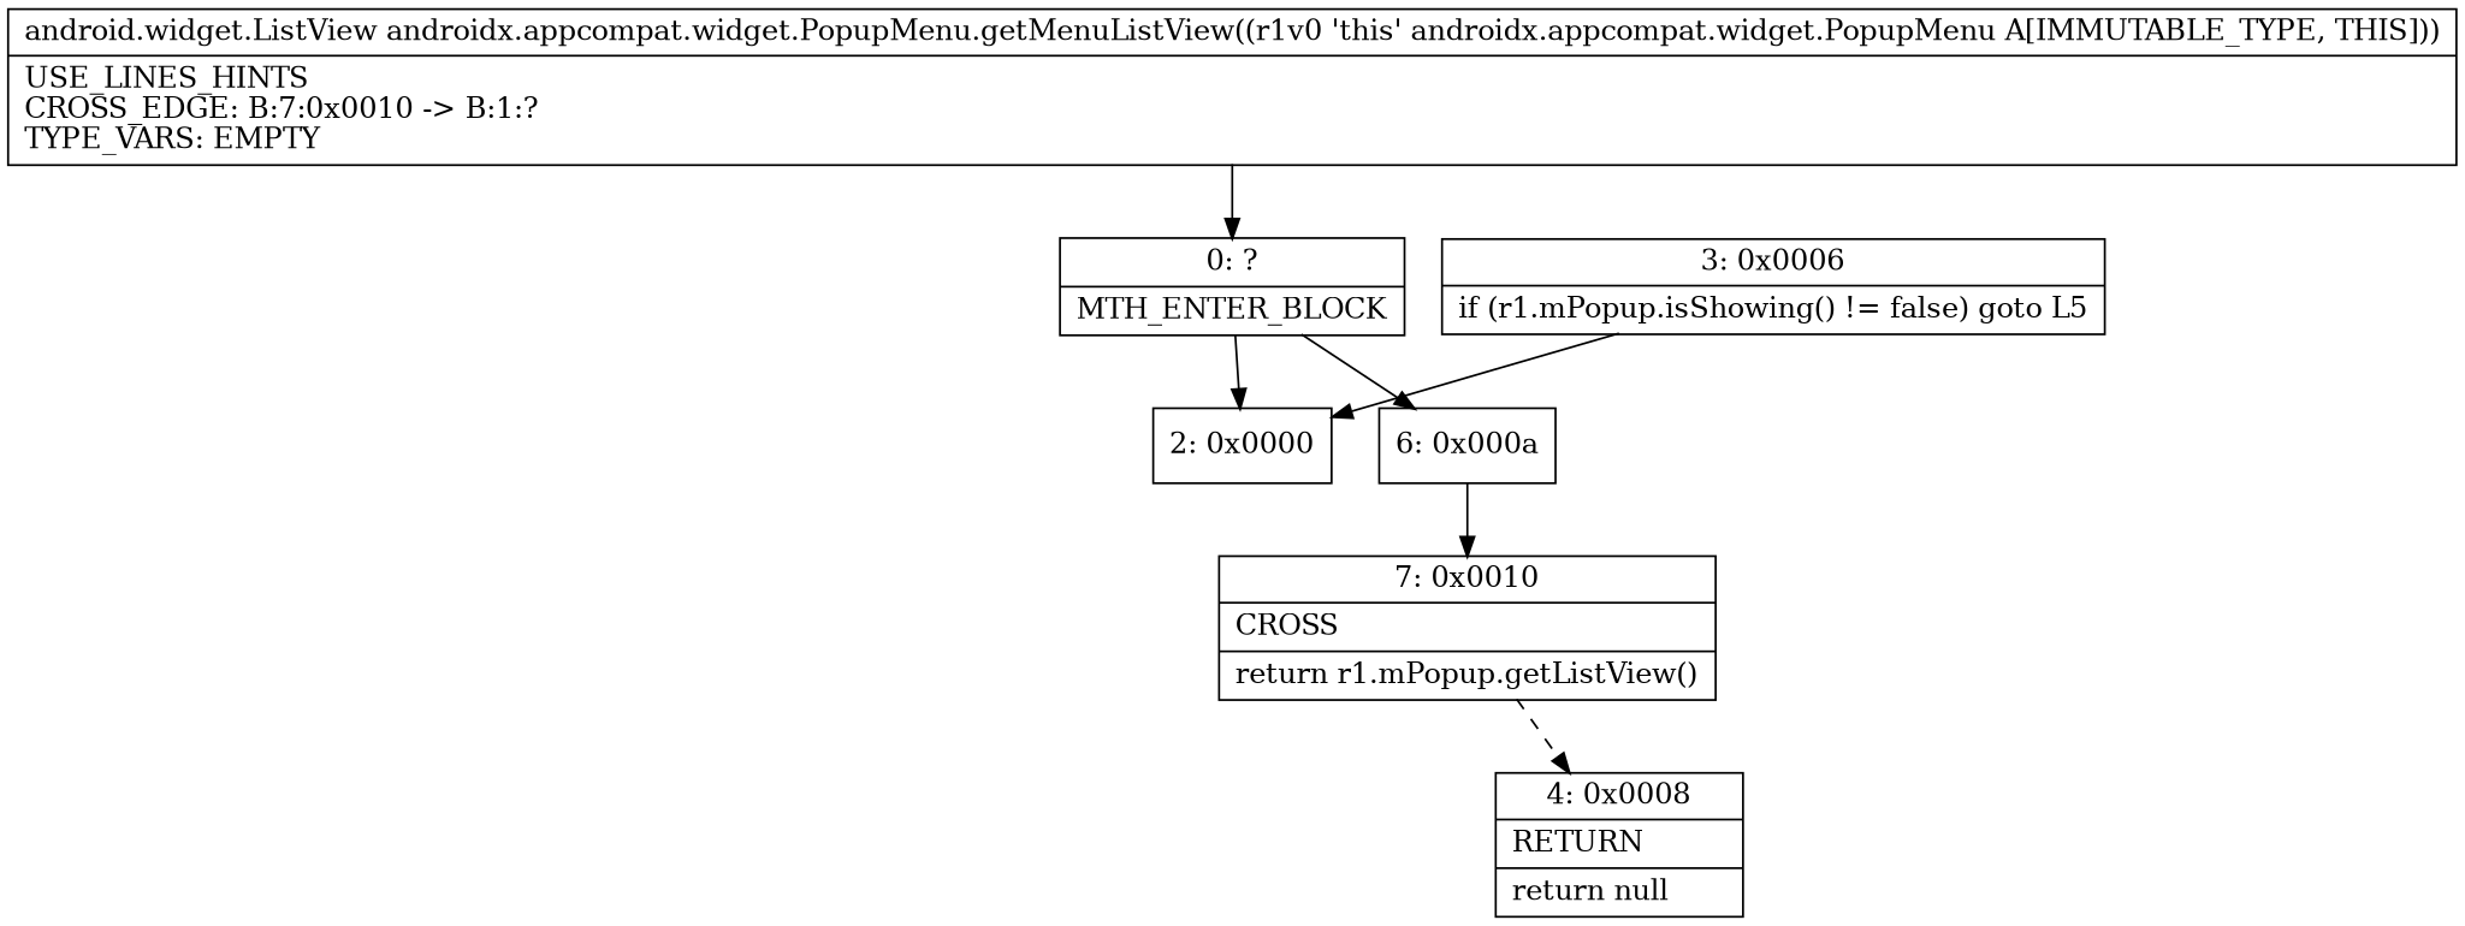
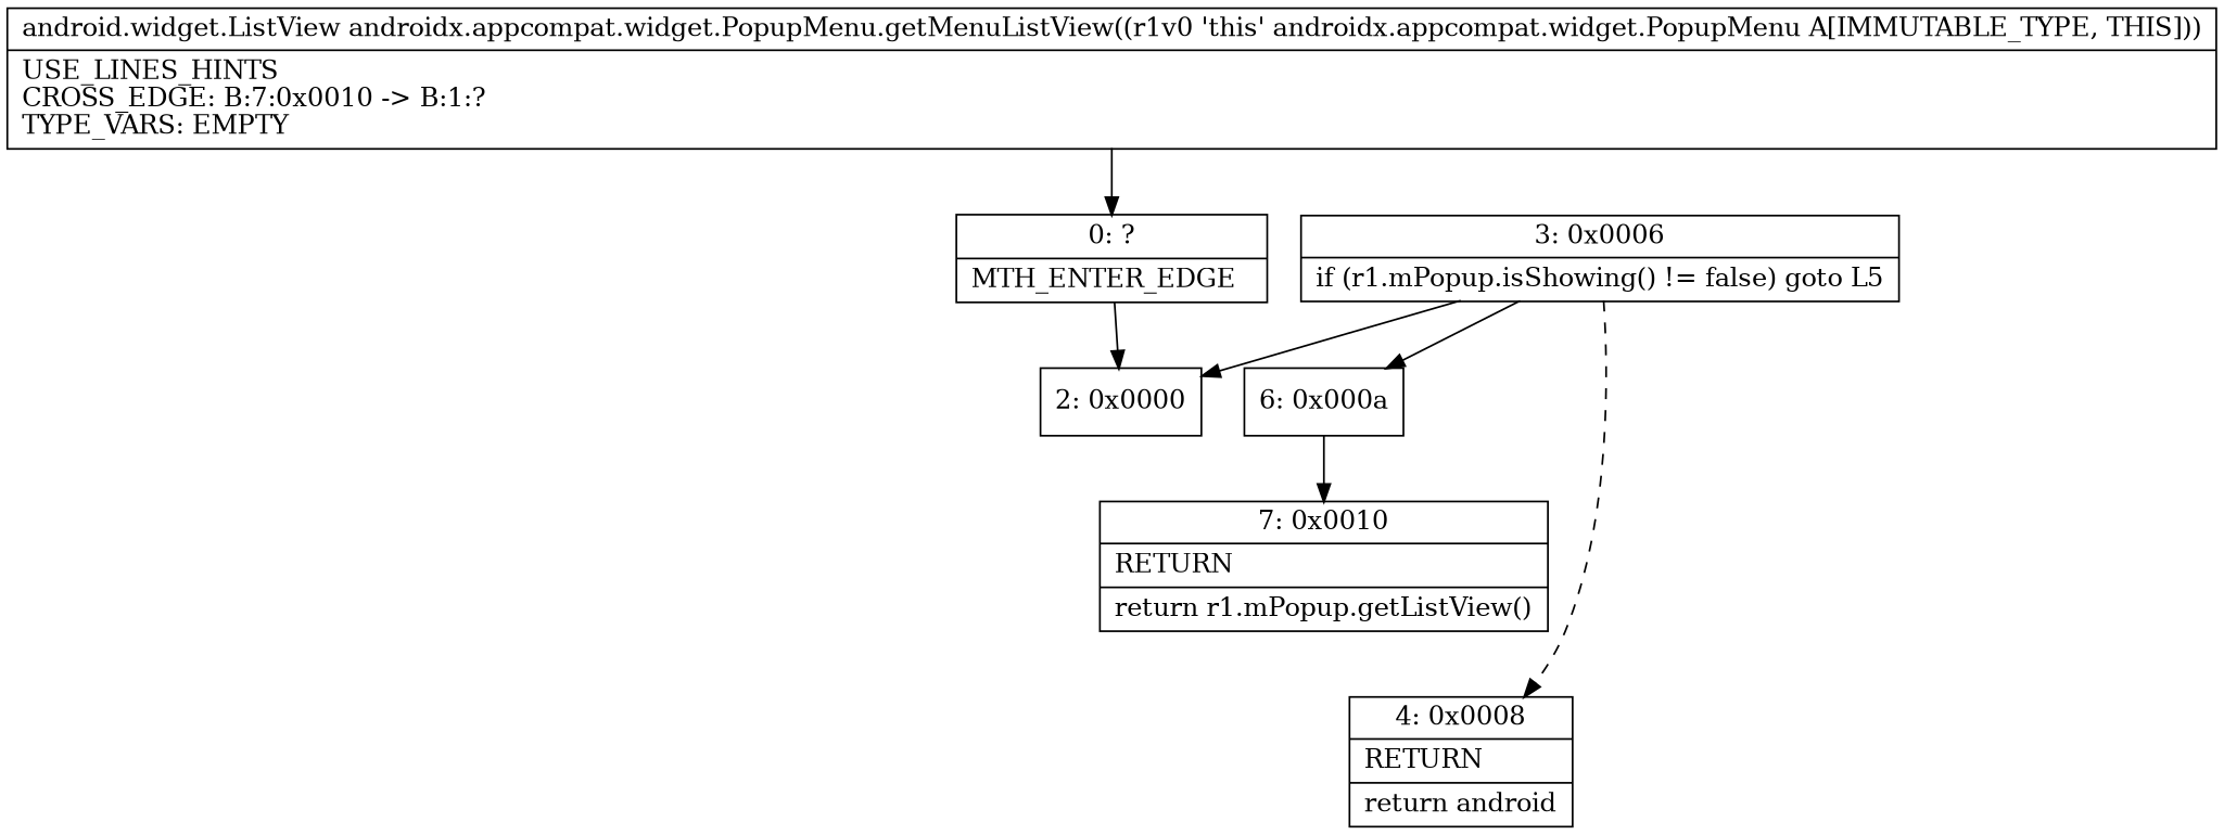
  digraph {
    fontname="DejaVu Serif"
    node [fontname="DejaVu Serif" shape=record]
    edge [fontname="DejaVu Serif"]
-   n1 [label="{0\:\ ?|MTH_ENTER_BLOCK\l}"]
+   n1 [label="{0\:\ ?|MTH_ENTER_EDGE\l}"]
    n2 [label="{2\:\ 0x0000}"]
    n3 [label="{3\:\ 0x0006|if (r1.mPopup.isShowing() != false) goto L5\l}"]
-   n4 [label="{4\:\ 0x0008|RETURN\l|return null\l}"]
+   n4 [label="{4\:\ 0x0008|RETURN\l|return android\l}"]
    n5 [label="{6\:\ 0x000a}"]
-   n6 [label="{7\:\ 0x0010|CROSS\l|return r1.mPopup.getListView()\l}"]
+   n6 [label="{7\:\ 0x0010|RETURN\l|return r1.mPopup.getListView()\l}"]
    n7 [label="{android.widget.ListView androidx.appcompat.widget.PopupMenu.getMenuListView((r1v0 'this' androidx.appcompat.widget.PopupMenu A[IMMUTABLE_TYPE, THIS]))  | USE_LINES_HINTS\lCROSS_EDGE: B:7:0x0010 \-\> B:1:?\lTYPE_VARS: EMPTY\l}"]
    n1 -> n2
    n3 -> n2
-   n6 -> n4 [style=dashed]
-   n1 -> n5
+   n3 -> n4 [style=dashed]
+   n3 -> n5
    n5 -> n6
    n7 -> n1
  }
